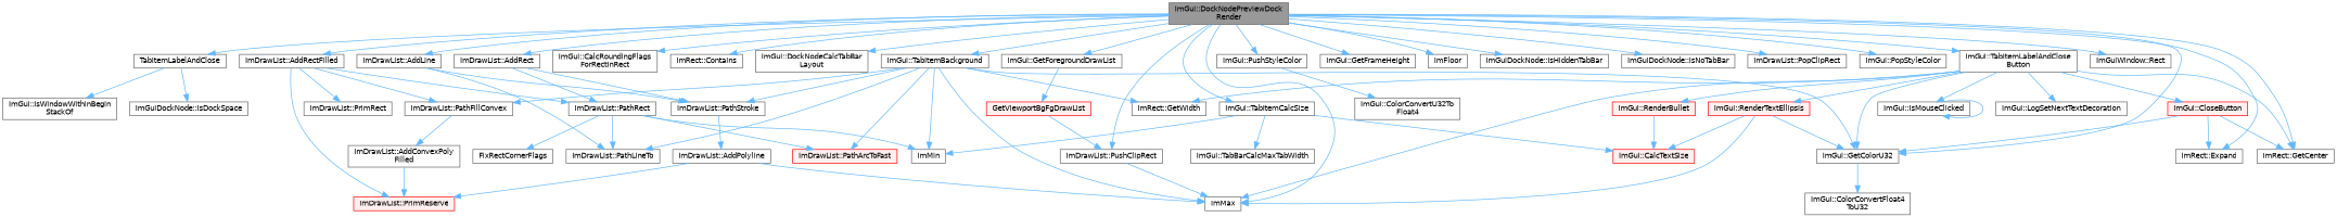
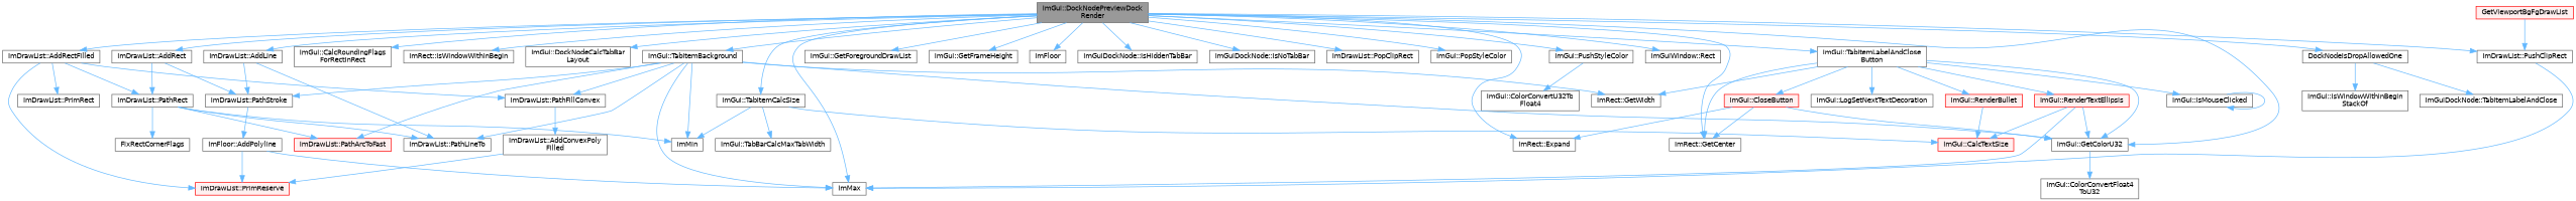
  digraph {
    rankdir=TB
    node [color=grey40 fillcolor=white fontname=Helvetica fontsize=10 shape=box style=filled]
    edge [color=steelblue1 fontname=Helvetica fontsize=10 labelfontname=Helvetica labelfontsize=10 style=solid]
    n1 [color=gray40 fillcolor=grey60 fontcolor=black height=0.2 label="ImGui::DockNodePreviewDock\lRender" width=0.4]
    n2 [height=0.2 label="ImDrawList::AddLine" width=0.4]
    n3 [height=0.2 label=ImMax width=0.4]
    n4 [height=0.2 label="ImDrawList::AddRect" width=0.4]
    n5 [height=0.2 label="ImDrawList::AddRectFilled" width=0.4]
    n6 [height=0.2 label="ImGui::CalcRoundingFlags\lForRectInRect" width=0.4]
-   n7 [height=0.2 label="ImRect::Contains" width=0.4]
+   n7 [height=0.2 label="ImRect::IsWindowWithinBegin" width=0.4]
    n8 [height=0.2 label="ImGui::DockNodeCalcTabBar\lLayout" width=0.4]
-   n9 [height=0.2 label=TabItemLabelAndClose width=0.4]
+   n9 [height=0.2 label=DockNodeIsDropAllowedOne width=0.4]
    n10 [height=0.2 label="ImRect::Expand" width=0.4]
    n11 [height=0.2 label="ImRect::GetCenter" width=0.4]
    n12 [height=0.2 label="ImGui::GetColorU32" width=0.4]
    n13 [height=0.2 label="ImGui::GetForegroundDrawList" width=0.4]
    n14 [height=0.2 label="ImDrawList::PushClipRect" width=0.4]
    n15 [height=0.2 label="ImGui::GetFrameHeight" width=0.4]
    n16 [height=0.2 label=ImFloor width=0.4]
    n17 [height=0.2 label="ImGuiDockNode::IsHiddenTabBar" width=0.4]
    n18 [height=0.2 label="ImGuiDockNode::IsNoTabBar" width=0.4]
    n19 [height=0.2 label="ImDrawList::PopClipRect" width=0.4]
    n20 [height=0.2 label="ImGui::PopStyleColor" width=0.4]
    n21 [height=0.2 label="ImGui::PushStyleColor" width=0.4]
    n22 [height=0.2 label="ImGuiWindow::Rect" width=0.4]
    n23 [height=0.2 label="ImGui::TabItemBackground" width=0.4]
    n24 [height=0.2 label="ImGui::TabItemCalcSize" width=0.4]
    n25 [height=0.2 label="ImGui::TabItemLabelAndClose\lButton" width=0.4]
    n26 [height=0.2 label="ImDrawList::PathLineTo" width=0.4]
    n27 [height=0.2 label="ImDrawList::PathStroke" width=0.4]
    n28 [height=0.2 label="ImDrawList::PathRect" width=0.4]
    n29 [color=red fillcolor="#FFF0F0" height=0.2 label="ImDrawList::PrimReserve" width=0.4]
    n30 [height=0.2 label="ImDrawList::PathFillConvex" width=0.4]
    n31 [height=0.2 label="ImDrawList::PrimRect" width=0.4]
-   n32 [height=0.2 label="ImGuiDockNode::IsDockSpace" width=0.4]
+   n32 [height=0.2 label="ImGuiDockNode::TabItemLabelAndClose" width=0.4]
    n33 [height=0.2 label="ImGui::IsWindowWithinBegin\lStackOf" width=0.4]
    n34 [height=0.2 label="ImGui::ColorConvertFloat4\lToU32" width=0.4]
    n35 [color=red fillcolor="#FFF0F0" height=0.2 label=GetViewportBgFgDrawList width=0.4]
    n36 [height=0.2 label="ImGui::ColorConvertU32To\lFloat4" width=0.4]
    n37 [height=0.2 label=ImMin width=0.4]
    n38 [color=red fillcolor="#FFF0F0" height=0.2 label="ImDrawList::PathArcToFast" width=0.4]
    n39 [height=0.2 label="ImRect::GetWidth" width=0.4]
    n40 [color=red fillcolor="#FFF0F0" height=0.2 label="ImGui::CalcTextSize" width=0.4]
    n41 [height=0.2 label="ImGui::TabBarCalcMaxTabWidth" width=0.4]
    n42 [color=red fillcolor="#FFF0F0" height=0.2 label="ImGui::CloseButton" width=0.4]
    n43 [height=0.2 label="ImGui::IsMouseClicked" width=0.4]
    n44 [height=0.2 label="ImGui::LogSetNextTextDecoration" width=0.4]
    n45 [color=red fillcolor="#FFF0F0" height=0.2 label="ImGui::RenderBullet" width=0.4]
    n46 [color=red fillcolor="#FFF0F0" height=0.2 label="ImGui::RenderTextEllipsis" width=0.4]
-   n47 [height=0.2 label="ImDrawList::AddPolyline" width=0.4]
+   n47 [height=0.2 label="ImFloor::AddPolyline" width=0.4]
    n48 [height=0.2 label=FixRectCornerFlags width=0.4]
    n49 [height=0.2 label="ImDrawList::AddConvexPoly\lFilled" width=0.4]
    n1 -> n2
    n1 -> n3
    n1 -> n4
    n1 -> n5
    n1 -> n6
    n1 -> n7
    n1 -> n8
    n1 -> n9
    n1 -> n10
    n1 -> n11
    n1 -> n12
    n1 -> n13
    n1 -> n14
    n1 -> n15
    n1 -> n16
    n1 -> n17
    n1 -> n18
    n1 -> n19
    n1 -> n20
    n1 -> n21
    n1 -> n22
    n1 -> n23
    n1 -> n24
    n1 -> n25
    n2 -> n26
    n2 -> n27
    n4 -> n27
    n4 -> n28
    n5 -> n28
    n5 -> n29
    n5 -> n30
    n5 -> n31
    n9 -> n32
    n9 -> n33
    n12 -> n34
-   n13 -> n35
    n14 -> n3
    n21 -> n36
    n23 -> n3
    n23 -> n12
    n23 -> n26
    n23 -> n27
    n23 -> n30
    n23 -> n37
    n23 -> n38
    n23 -> n39
    n24 -> n37
    n24 -> n40
    n24 -> n41
-   n25 -> n3
    n25 -> n11
    n25 -> n12
    n25 -> n39
    n25 -> n42
    n25 -> n43
    n25 -> n44
    n25 -> n45
    n25 -> n46
    n27 -> n47
    n28 -> n26
    n28 -> n37
    n28 -> n38
    n28 -> n48
    n30 -> n49
    n35 -> n14
    n42 -> n10
    n42 -> n11
    n42 -> n12
    n43 -> n43
    n45 -> n40
    n46 -> n3
    n46 -> n12
    n46 -> n40
    n47 -> n3
    n47 -> n29
    n49 -> n29
  }
